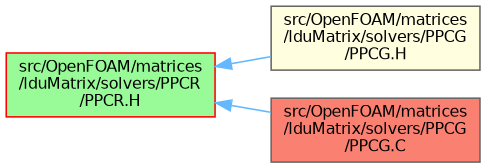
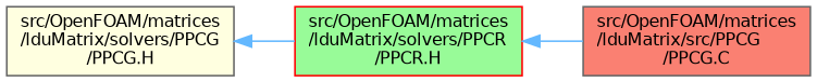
  digraph {
    rankdir=LR
    node [fontname=Helvetica fontsize=10 shape=box style=filled]
    edge [color=steelblue1 dir=back fontname=Helvetica fontsize=10 labelfontname=Helvetica labelfontsize=10 style=solid]
    n1 [color=gray40 fillcolor=lightyellow fontcolor=black height=0.2 label="src/OpenFOAM/matrices\l/lduMatrix/solvers/PPCG\l/PPCG.H" width=0.4]
    n2 [color=red fillcolor=palegreen height=0.2 label="src/OpenFOAM/matrices\l/lduMatrix/solvers/PPCR\l/PPCR.H" width=0.4]
-   n3 [color=grey40 fillcolor=salmon height=0.2 label="src/OpenFOAM/matrices\l/lduMatrix/solvers/PPCG\l/PPCG.C" width=0.4]
-   n2 -> n1
+   n3 [color=grey40 fillcolor=salmon height=0.2 label="src/OpenFOAM/matrices\l/lduMatrix/src/PPCG\l/PPCG.C" width=0.4]
+   n1 -> n2
    n2 -> n3
  }
